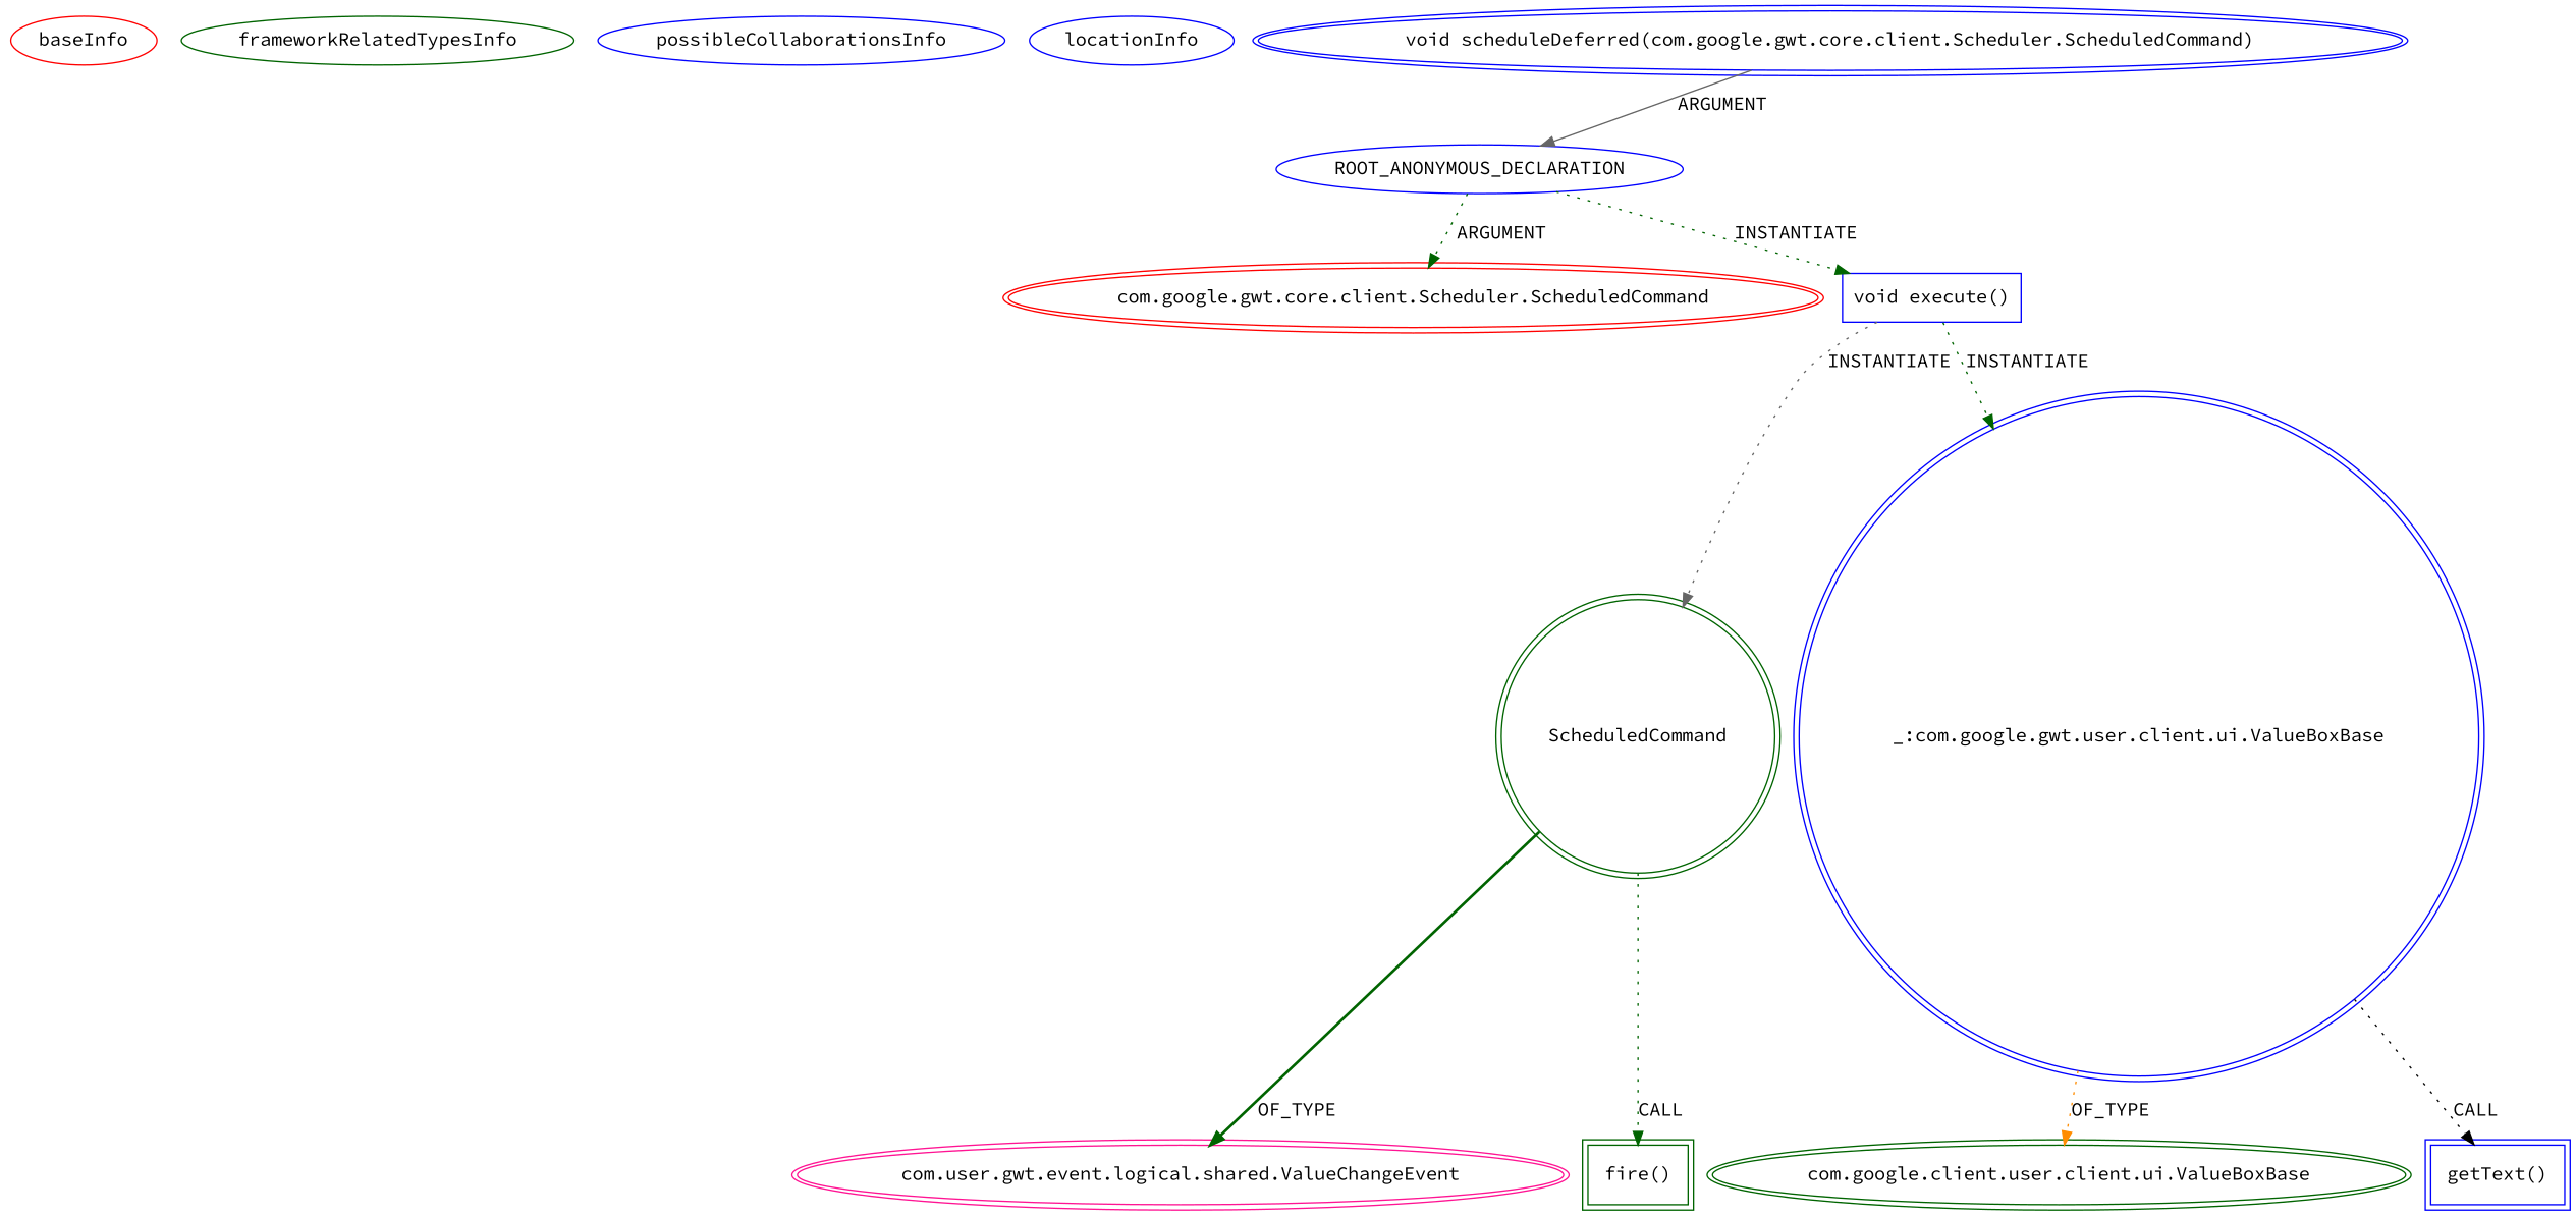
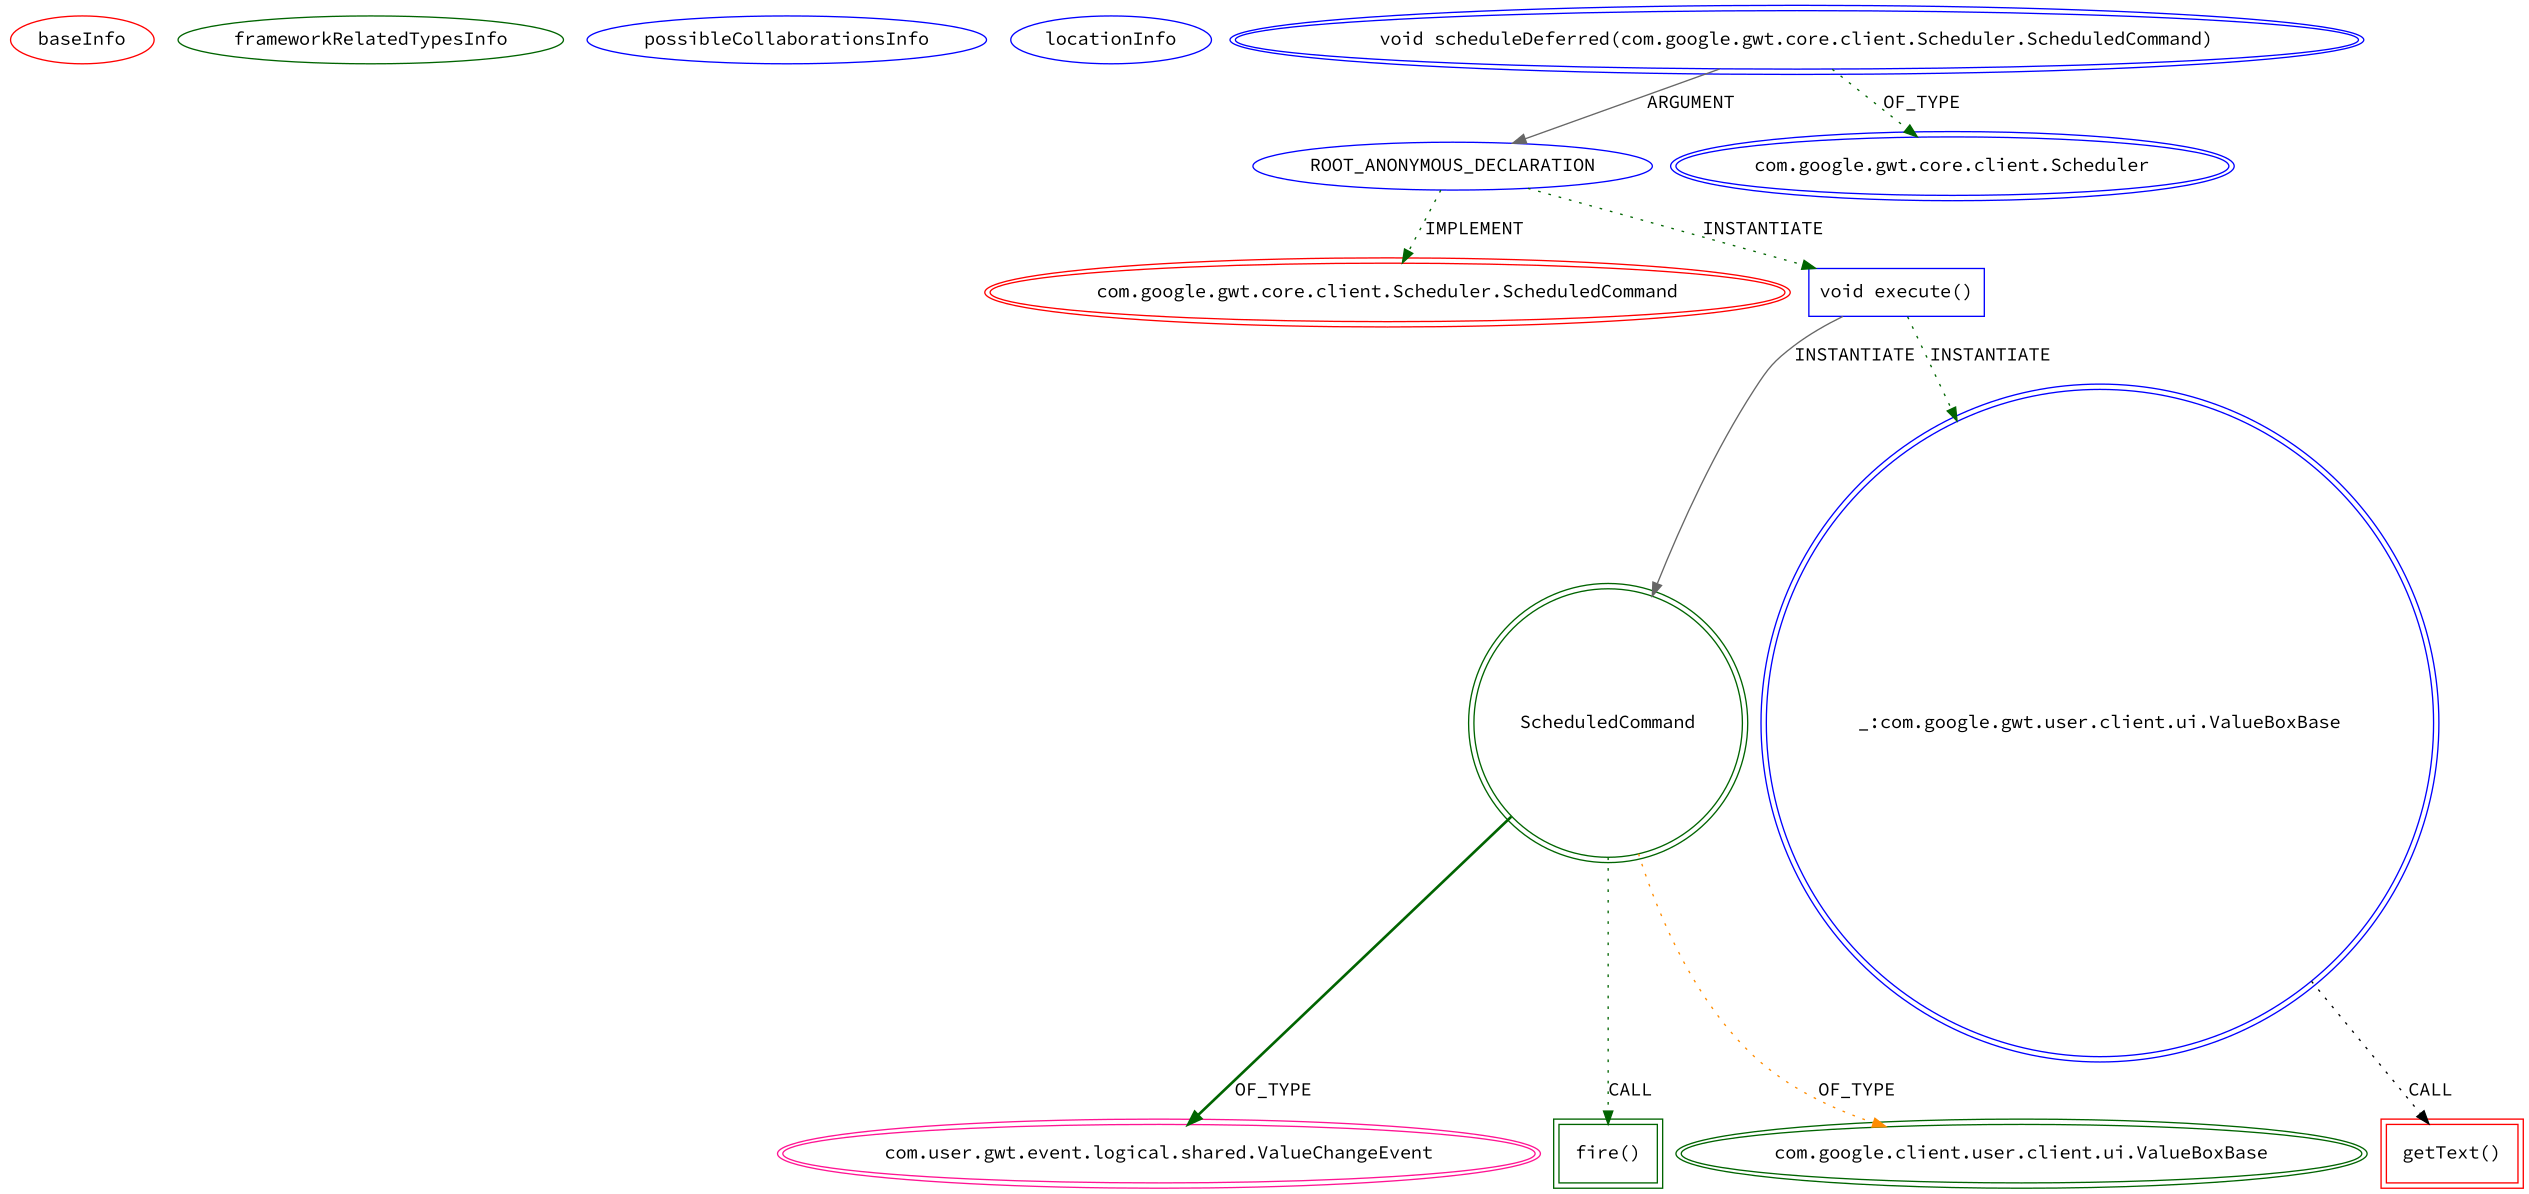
  digraph {
    fontname="Source Code Pro"
    node [color=blue fontname="Source Code Pro" isFrameworkType=true peripheries=2]
    edge [color=darkgreen fontname="Source Code Pro" style=dotted]
    baseInfo [category=extension_graph color=red graphId=3598 isAnonymous=true possibleRelation=false isFrameworkType="" peripheries=""]
    frameworkRelatedTypesInfo [0="com.google.gwt.core.client.Scheduler.ScheduledCommand" color=darkgreen isFrameworkType="" peripheries=""]
    possibleCollaborationsInfo [isFrameworkType="" peripheries=""]
    locationInfo [contextSignature="void onBrowserEvent(com.google.gwt.user.client.Event)" filePath="/lambourg-WebGallery/WebGallery-master/client/src/com/lambourg/webgallery/client/widgets/ExpandingTextArea.java" graphId=3598 projectName="lambourg-WebGallery" isFrameworkType="" peripheries=""]
    n5 [isFrameworkType=false label=ROOT_ANONYMOUS_DECLARATION vertexType=ROOT_ANONYMOUS_DECLARATION peripheries=""]
    n6 [color=red label="com.google.gwt.core.client.Scheduler.ScheduledCommand" vertexType=FRAMEWORK_INTERFACE_TYPE]
    n7 [isFrameworkType=false label="void execute()" shape=box vertexType=OVERRIDING_METHOD_DECLARATION peripheries=""]
    n8 [color=darkgreen label=ScheduledCommand shape=circle vertexType=VARIABLE_EXPRESION]
    n9 [label="_:com.google.gwt.user.client.ui.ValueBoxBase" shape=circle vertexType=VARIABLE_EXPRESION]
    n10 [label="void scheduleDeferred(com.google.gwt.core.client.Scheduler.ScheduledCommand)" vertexType=OUTSIDE_CALL]
+   n11 [label="com.google.gwt.core.client.Scheduler" vertexType=FRAMEWORK_CLASS_TYPE]
    n12 [color=deeppink label="com.user.gwt.event.logical.shared.ValueChangeEvent" vertexType=FRAMEWORK_CLASS_TYPE]
    n13 [color=darkgreen label="fire()" shape=box vertexType=INSIDE_CALL]
    n14 [color=darkgreen label="com.google.client.user.client.ui.ValueBoxBase" vertexType=FRAMEWORK_CLASS_TYPE]
-   n15 [label="getText()" shape=box vertexType=INSIDE_CALL]
-   n5 -> n6 [label=ARGUMENT]
+   n15 [color=red label="getText()" shape=box vertexType=INSIDE_CALL]
+   n5 -> n6 [label=IMPLEMENT]
    n5 -> n7 [label=INSTANTIATE]
-   n7 -> n8 [color=gray40 label=INSTANTIATE]
+   n7 -> n8 [color=gray40 label=INSTANTIATE style=solid]
    n7 -> n9 [label=INSTANTIATE]
    n8 -> n12 [label=OF_TYPE style=bold]
    n8 -> n13 [label=CALL]
-   n9 -> n14 [color=darkorange label=OF_TYPE]
+   n8 -> n14 [color=darkorange label=OF_TYPE]
    n9 -> n15 [color=black label=CALL]
    n10 -> n5 [color=gray40 label=ARGUMENT style=solid]
+   n10 -> n11 [label=OF_TYPE]
  }
